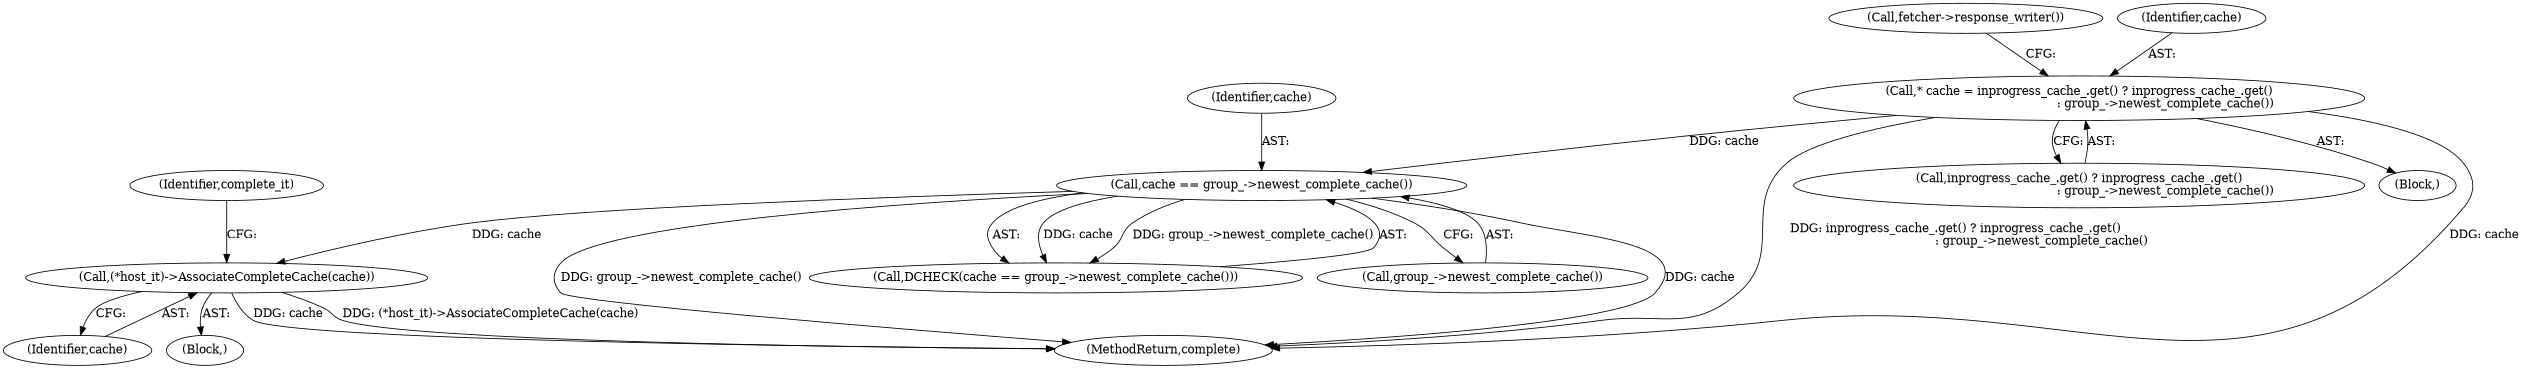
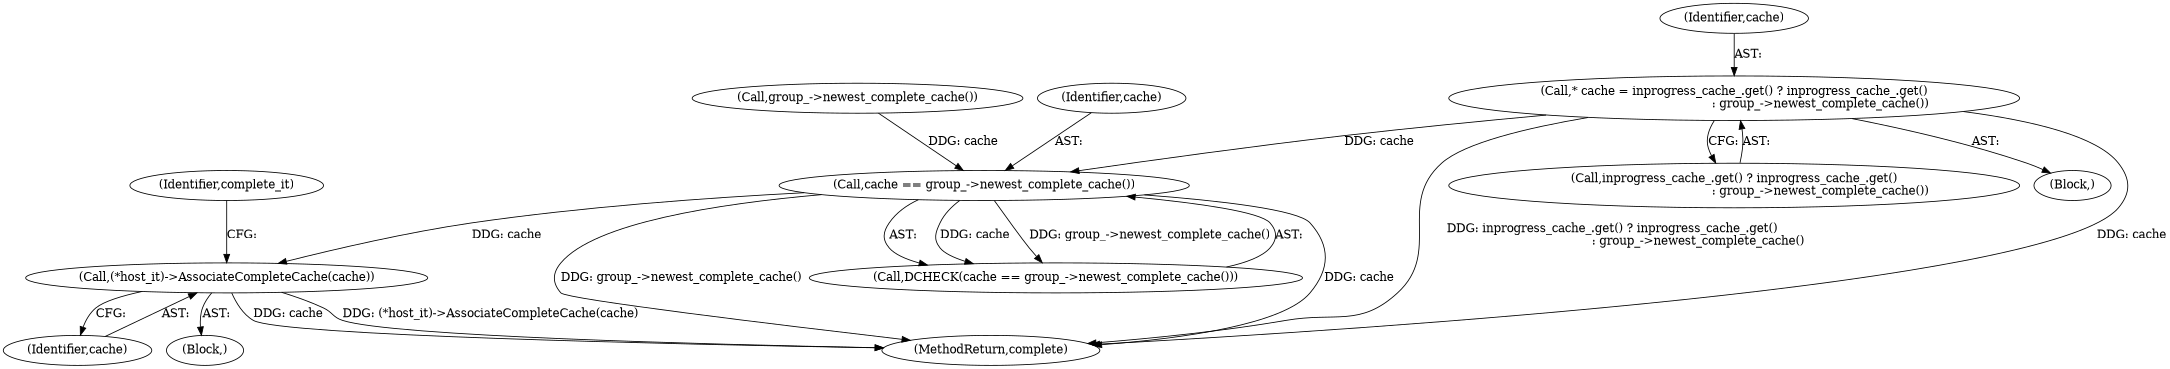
  digraph {
    n1 [label="(Call,(*host_it)->AssociateCompleteCache(cache))"]
    n2 [label="(Identifier,cache)"]
    n3 [label="(MethodReturn,complete)"]
    n4 [label="(Block,)"]
    n5 [label="(Call,cache == group_->newest_complete_cache())"]
    n6 [label="(Call,DCHECK(cache == group_->newest_complete_cache()))"]
    n7 [label="(Call,group_->newest_complete_cache())"]
    n8 [label="(Call,* cache = inprogress_cache_.get() ? inprogress_cache_.get()\n                                              : group_->newest_complete_cache())"]
    n9 [label="(Call,inprogress_cache_.get() ? inprogress_cache_.get()\n                                              : group_->newest_complete_cache())"]
    n10 [label="(Block,)"]
-   n11 [label="(Call,fetcher->response_writer())"]
    n12 [label="(Identifier,cache)"]
    n13 [label="(Identifier,cache)"]
    n14 [label="(Identifier,complete_it)"]
    n1 -> n2 [label="CFG: "]
    n1 -> n3 [label="DDG: cache"]
    n1 -> n3 [label="DDG: (*host_it)->AssociateCompleteCache(cache)"]
    n1 -> n4 [label="AST: "]
    n2 -> n1 [label="AST: "]
    n5 -> n1 [label="DDG: cache"]
    n5 -> n3 [label="DDG: group_->newest_complete_cache()"]
    n5 -> n3 [label="DDG: cache"]
    n5 -> n6 [label="AST: "]
    n5 -> n6 [label="DDG: cache"]
    n5 -> n6 [label="DDG: group_->newest_complete_cache()"]
-   n5 -> n7 [label="CFG: "]
    n6 -> n5 [label="AST: "]
-   n7 -> n5 [label="AST: "]
+   n7 -> n5 [label="DDG: cache"]
    n8 -> n3 [label="DDG: cache"]
    n8 -> n3 [label="DDG: inprogress_cache_.get() ? inprogress_cache_.get()\n                                              : group_->newest_complete_cache()"]
    n8 -> n5 [label="DDG: cache"]
    n8 -> n9 [label="CFG: "]
    n8 -> n10 [label="AST: "]
    n9 -> n8 [label="AST: "]
-   n11 -> n8 [label="CFG: "]
    n12 -> n5 [label="AST: "]
    n13 -> n8 [label="AST: "]
    n14 -> n1 [label="CFG: "]
  }
